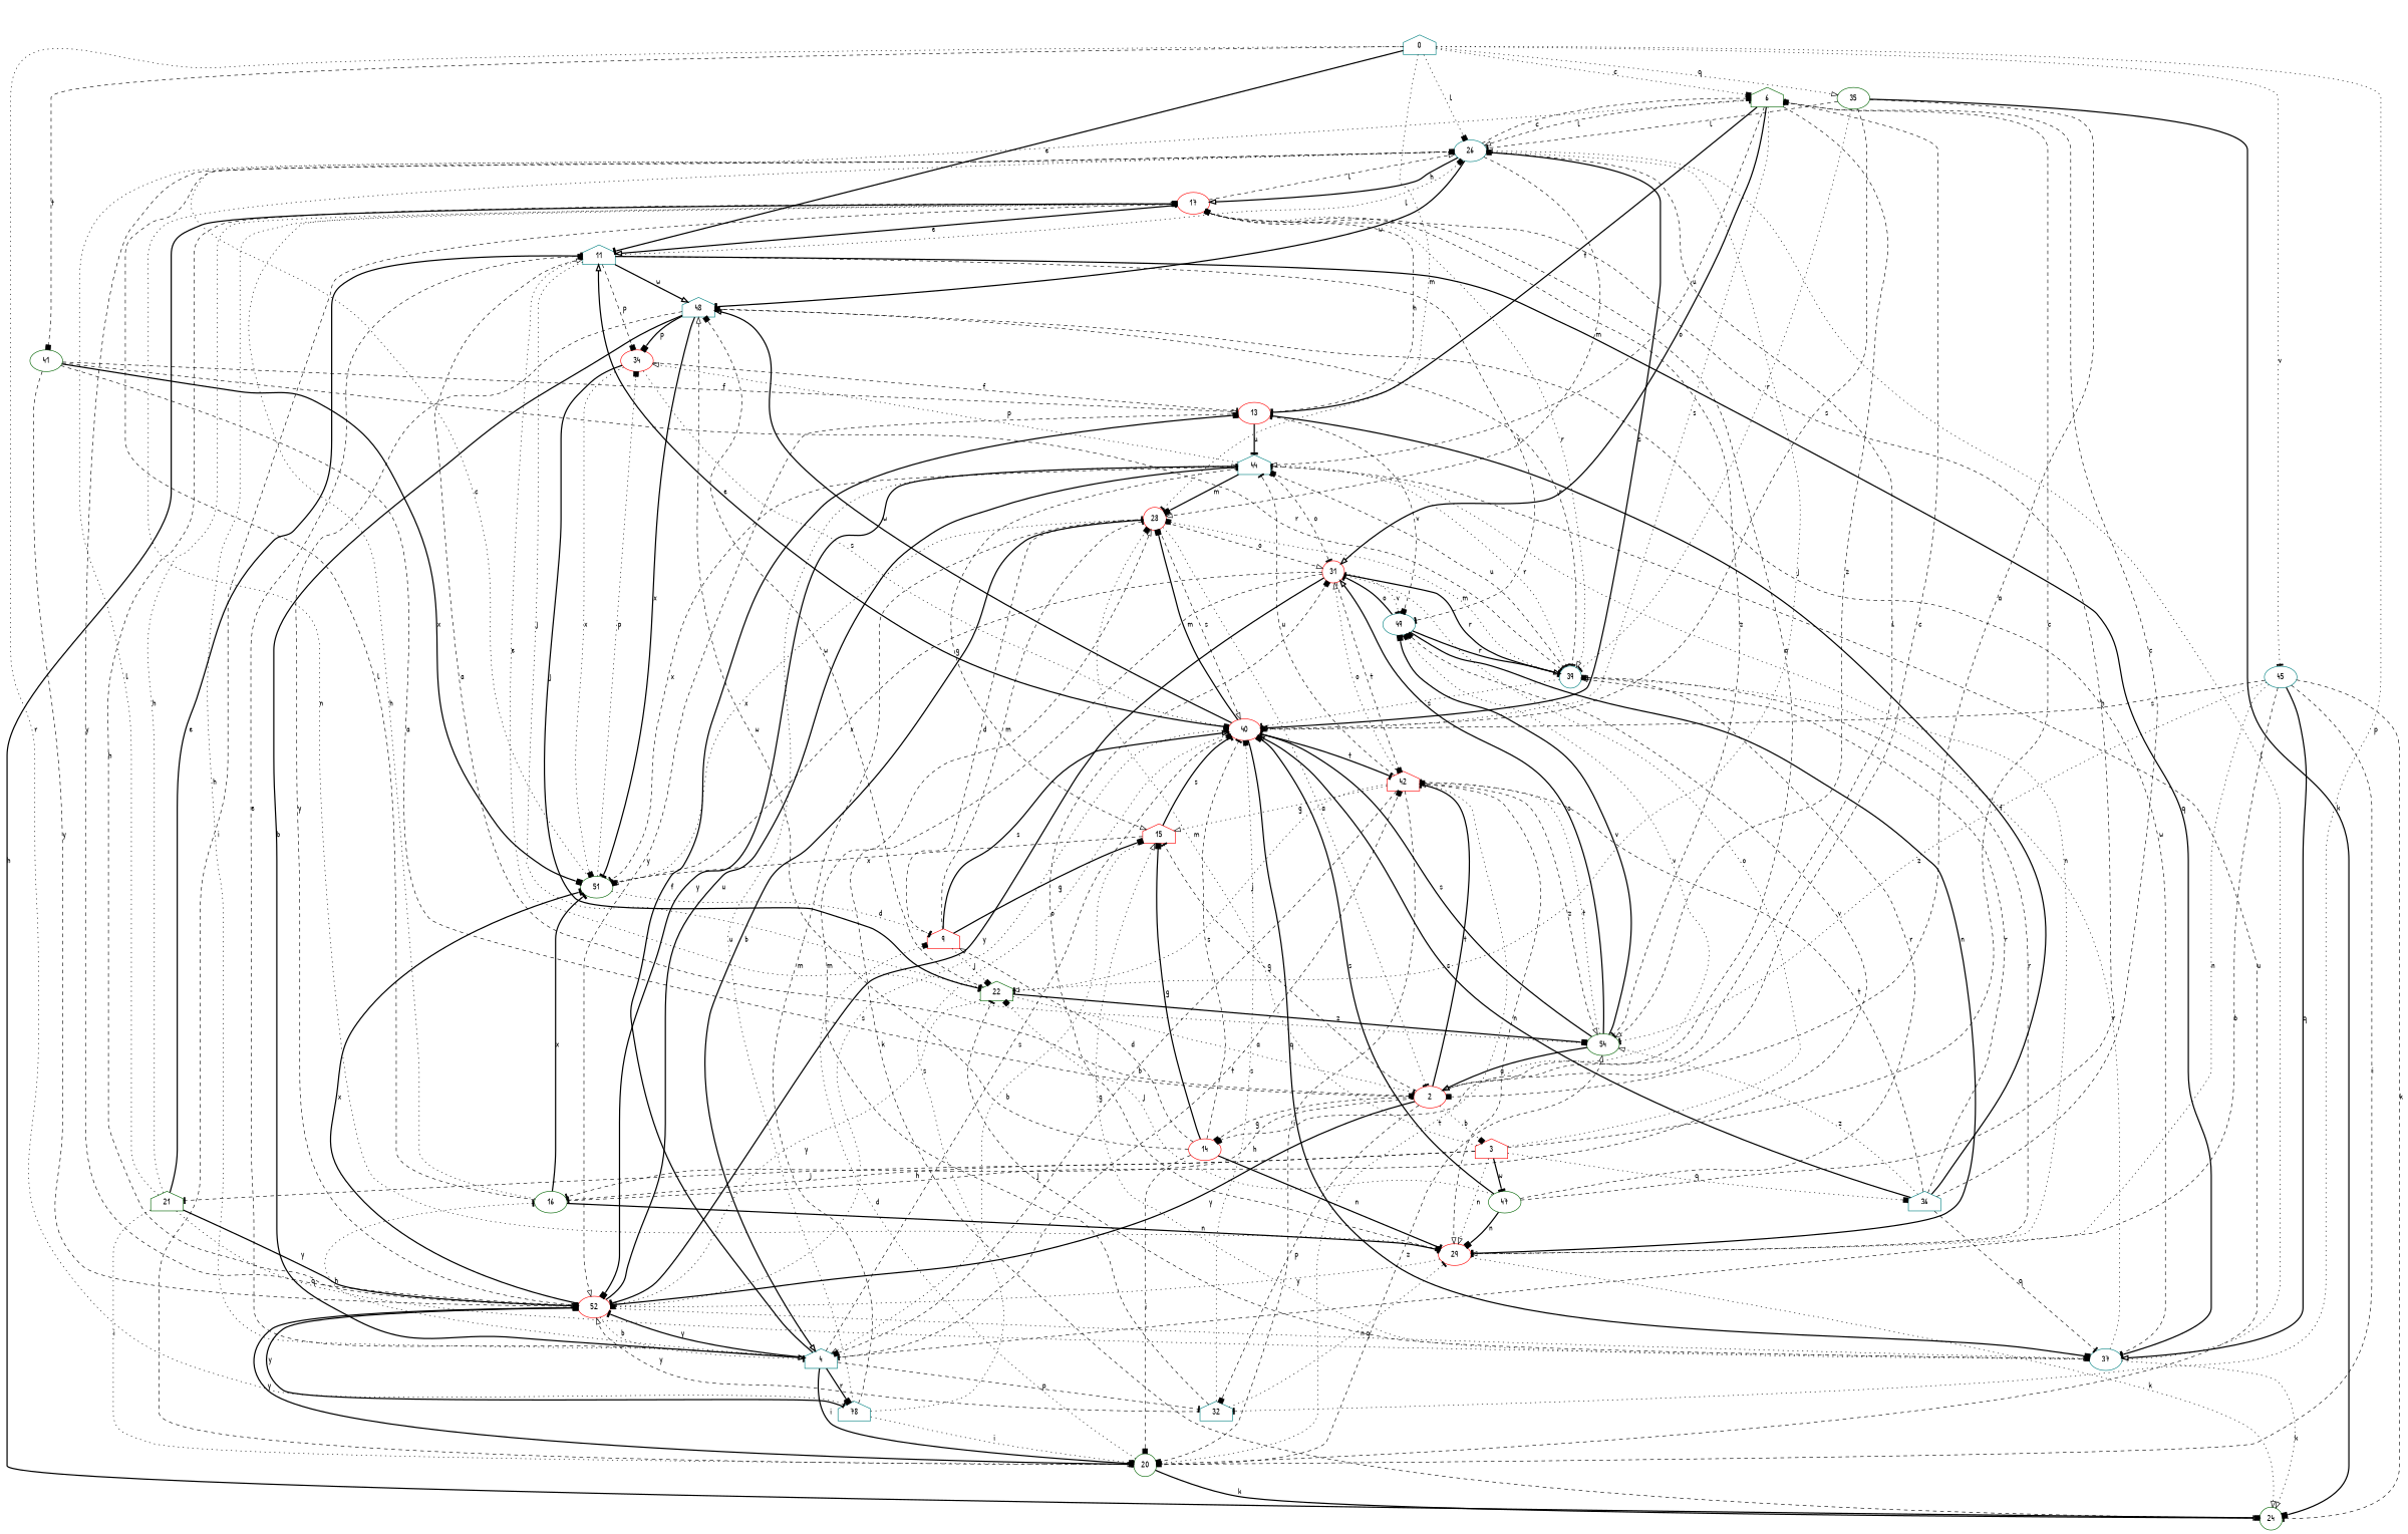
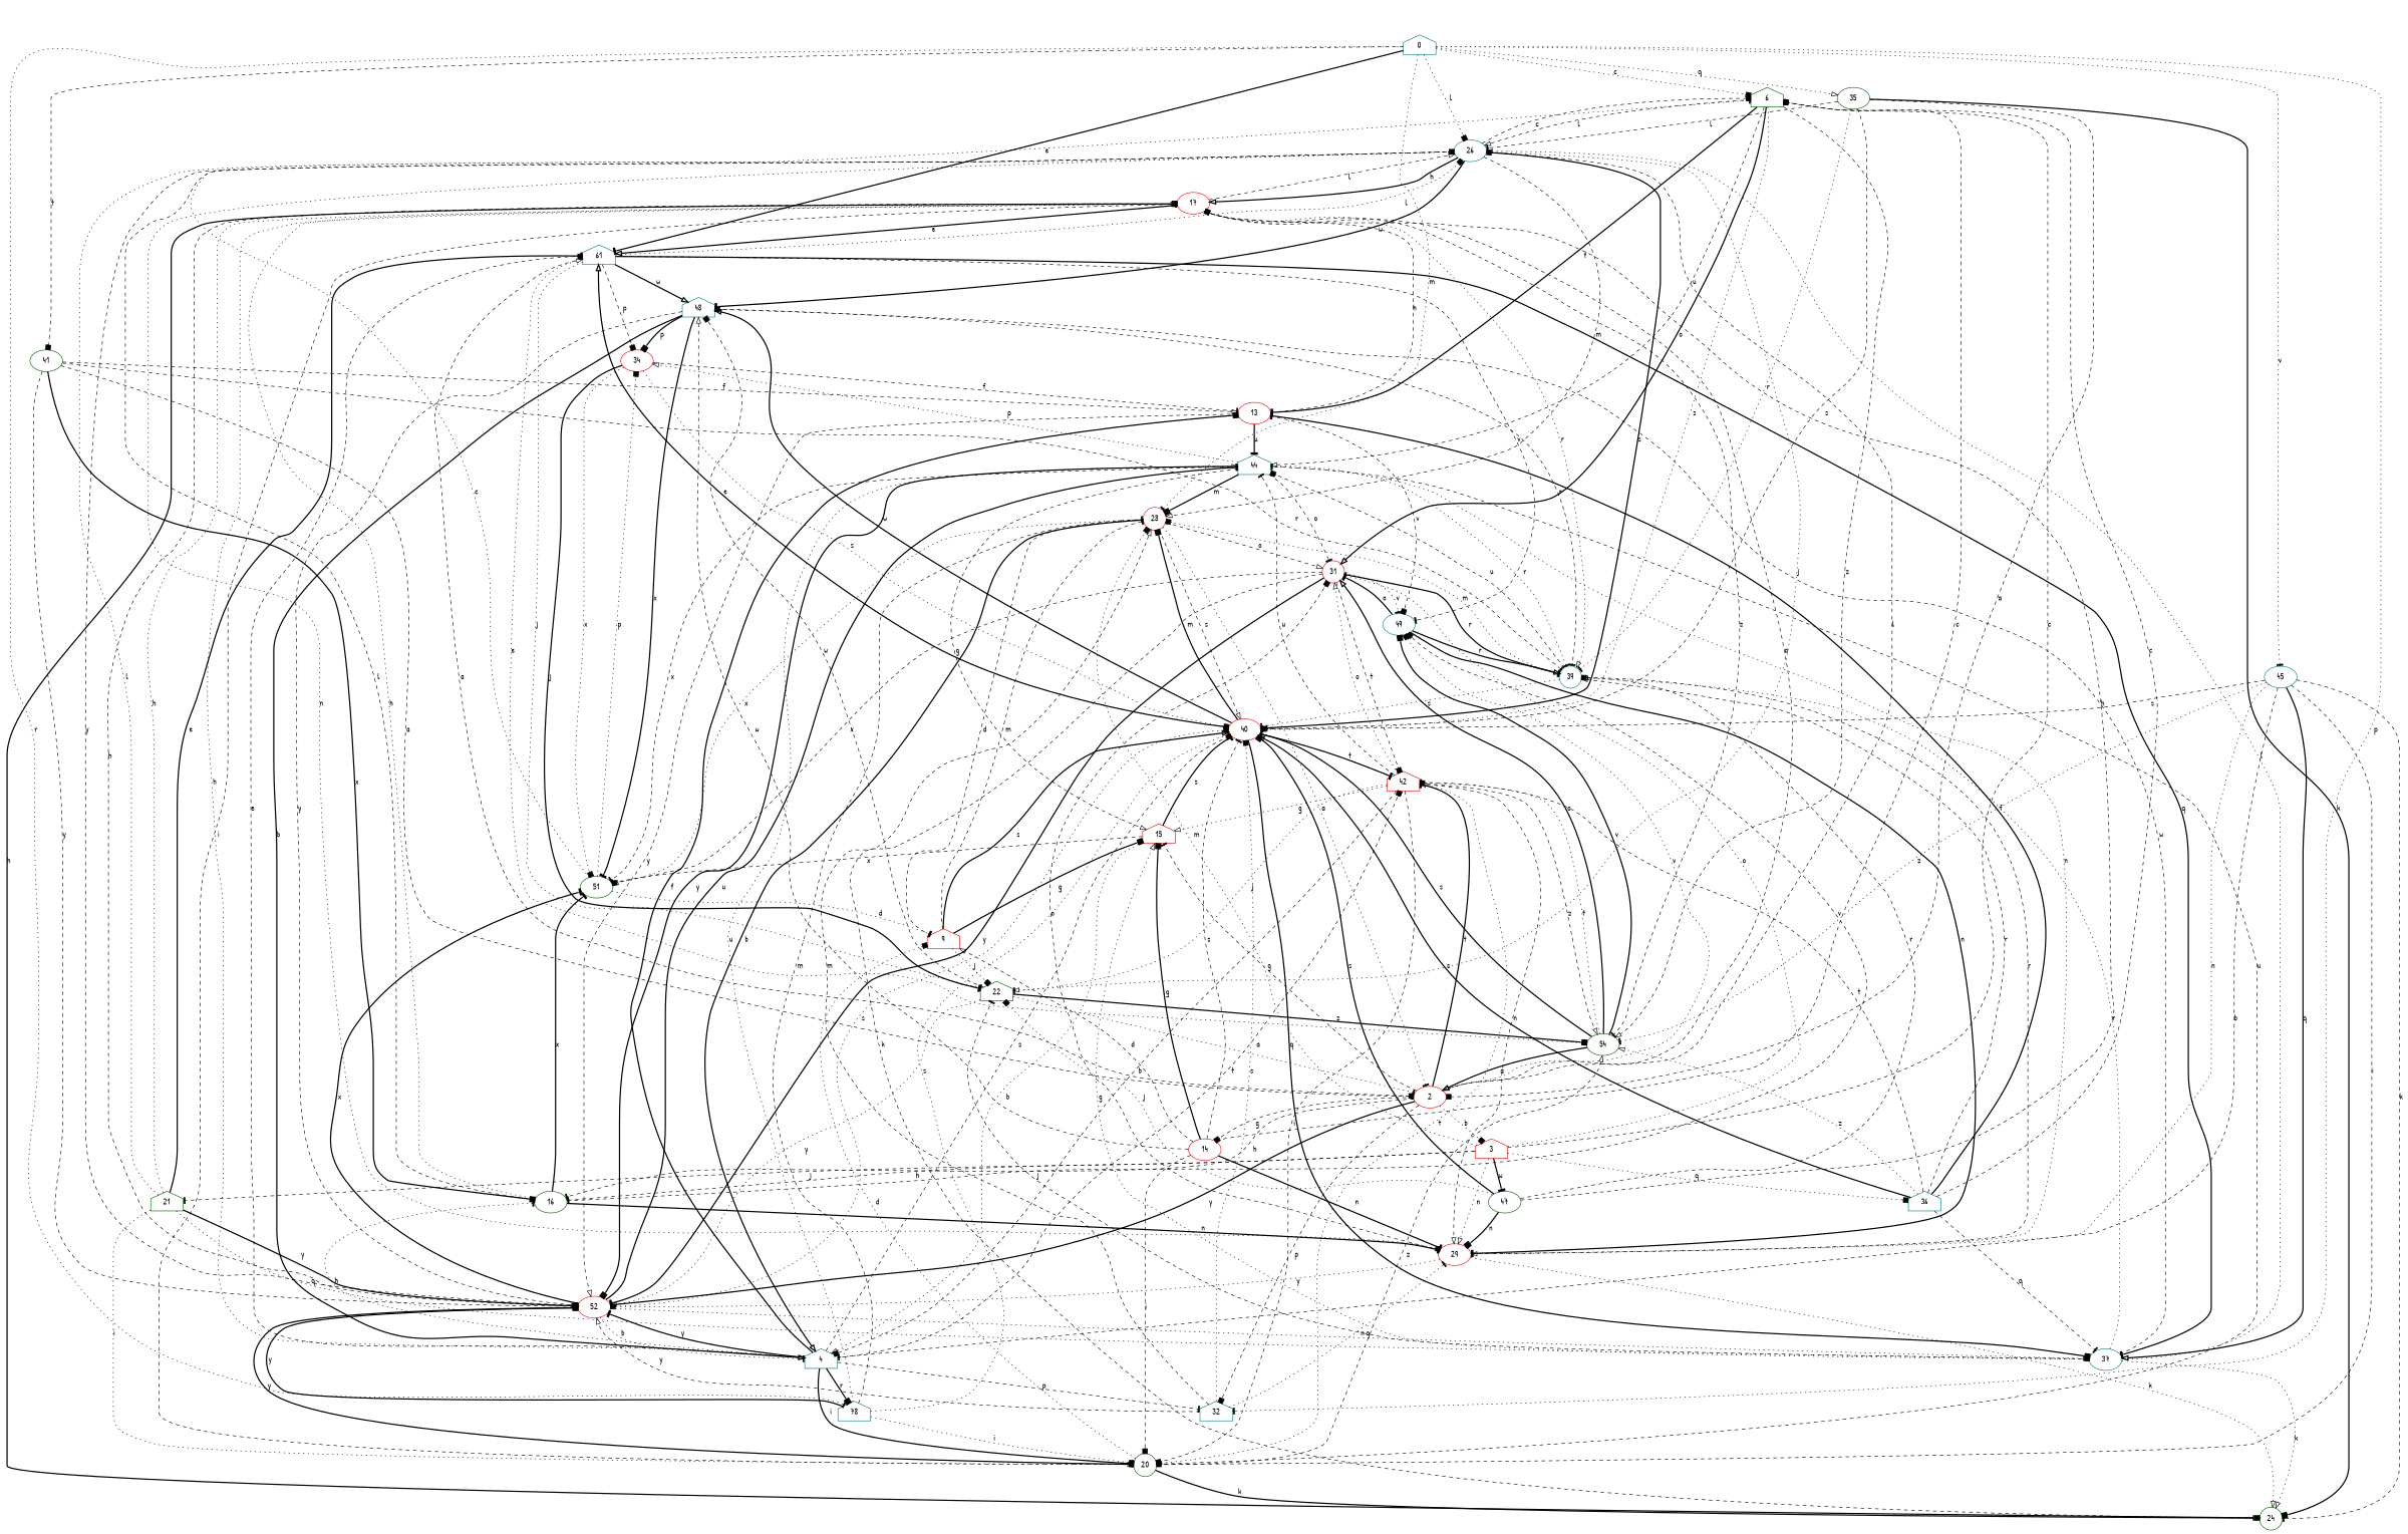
  strict digraph {
    fontname="Patrick Hand"
    node [color=red fontname="Patrick Hand" shape=ellipse]
    edge [arrowhead=tee fontname="Patrick Hand" style=dashed]
    0 [color=teal shape=house]
    6 [color=darkgreen shape=house]
-   11 [color=teal shape=house]
+   11 [color=teal shape=house label=61]
    26 [color=teal]
    28 [shape=circle]
    32 [color=teal shape=house]
    35 [color=darkgreen]
    n8 [color=teal label=78 shape=house]
    41 [color=darkgreen]
    45 [color=teal]
    31 [shape=circle]
    13
    40
    44 [color=teal shape=house]
    54 [color=darkgreen]
    2
    n17 [color=teal label=49]
    22 [color=darkgreen shape=house]
    34
    37 [color=teal]
    48 [color=teal shape=house]
    52
    29
    17
    4 [color=teal shape=house]
    9 [shape=house]
    51 [color=darkgreen]
    39 [color=teal shape=circle]
    24 [color=darkgreen shape=circle]
    20 [color=darkgreen shape=circle]
    3 [shape=house]
    14
    15 [shape=house]
    16 [color=darkgreen]
    42 [shape=house]
    21 [color=darkgreen shape=house]
    36 [color=teal shape=house]
    47 [color=darkgreen]
    0 -> 6 [arrowhead=box label=c style=dotted]
    0 -> 11 [label=e style=bold]
    0 -> 26 [arrowhead=box label=l style=dotted]
    0 -> 28 [label=m style=dotted]
    0 -> 32 [label=p style=dotted]
    0 -> 35 [arrowhead=onormal label=q style=dotted]
    0 -> n8 [label=r style=dotted]
    0 -> 41 [arrowhead=box label=t]
    0 -> 45 [label=v style=dotted]
    6 -> 26 [arrowhead=onormal label=l]
    6 -> 31 [arrowhead=onormal label=o style=bold]
    6 -> 13 [label=f style=bold]
    6 -> 40 [arrowhead=onormal label=s style=dotted]
    6 -> 44 [arrowhead=onormal label=u]
    6 -> 54 [arrowhead=onormal label=z]
    11 -> 26 [arrowhead=box label=l style=dotted]
    11 -> 2 [arrowhead=box label=a]
    11 -> n17 [label=v]
    11 -> 22 [label=j style=dotted]
    11 -> 34 [arrowhead=box label=p]
    11 -> 37 [label=q style=bold]
    11 -> 48 [arrowhead=onormal label=w style=bold]
    26 -> 6 [arrowhead=box label=c]
    26 -> 28 [arrowhead=onormal label=m]
    26 -> 40 [arrowhead=onormal label=s style=bold]
    26 -> 22 [arrowhead=onormal label=j style=dotted]
    26 -> 48 [label=w style=bold]
    26 -> 52 [label=y]
    26 -> 29 [arrowhead=box label=n style=dotted]
    26 -> 17 [arrowhead=onormal label=h style=bold]
    28 -> 31 [arrowhead=onormal label=o]
    28 -> 40 [arrowhead=onormal label=s]
    28 -> 2 [label=a style=dotted]
    28 -> 4 [arrowhead=onormal label=b style=bold]
    28 -> 9 [label=d]
    28 -> 51 [arrowhead=onormal label=x style=dotted]
    32 -> 28 [arrowhead=onormal label=m]
    32 -> 40 [arrowhead=box label=s style=dotted]
    32 -> 52 [arrowhead=onormal label=y]
    32 -> 29 [label=n style=dotted]
    35 -> 26 [label=l]
    35 -> 40 [label=s]
    35 -> 2 [arrowhead=box label=a]
    35 -> 39 [label=r style=dotted]
    35 -> 24 [arrowhead=box label=k style=bold]
    n8 -> 28 [label=m]
    n8 -> 40 [label=s style=dotted]
    n8 -> 44 [arrowhead=onormal label=u style=dotted]
    n8 -> 52 [arrowhead=box label=y style=bold]
    n8 -> 20 [arrowhead=box label=i style=dotted]
    41 -> 13 [arrowhead=onormal label=f]
    41 -> 2 [label=a]
    41 -> 52 [label=y]
-   41 -> 51 [arrowhead=box label=x style=bold]
+   41 -> 16 [arrowhead=box label=x style=bold]
    41 -> 39 [label=r]
    45 -> 40 [arrowhead=box label=s]
    45 -> 54 [label=z style=dotted]
    45 -> 37 [arrowhead=onormal label=q style=bold]
    45 -> 29 [arrowhead=onormal label=n style=dotted]
    45 -> 4 [label=b]
    45 -> 24 [label=k]
    45 -> 20 [arrowhead=box label=i]
    31 -> n17 [label=v style=dotted]
    31 -> 52 [label=y style=bold]
    31 -> 51 [arrowhead=box label=x]
    31 -> 39 [label=r style=bold]
    31 -> 24 [arrowhead=box label=k]
    31 -> 42 [arrowhead=box label=t]
    13 -> 44 [label=u style=bold]
    13 -> n17 [arrowhead=box label=v]
    13 -> 52 [arrowhead=onormal label=y]
    13 -> 17 [arrowhead=box label=h]
    40 -> 11 [arrowhead=onormal label=e style=bold]
    40 -> 28 [arrowhead=box label=m style=bold]
    40 -> 37 [arrowhead=box label=q style=bold]
    40 -> 48 [arrowhead=onormal label=w style=bold]
    40 -> 42 [label=t style=bold]
    44 -> 28 [arrowhead=box label=m style=bold]
    44 -> 31 [label=o]
    44 -> 34 [arrowhead=onormal label=p style=dotted]
    44 -> 52 [arrowhead=box label=y style=bold]
    44 -> 29 [label=n style=dotted]
    44 -> 51 [label=x]
    44 -> 39 [label=r style=dotted]
    44 -> 15 [arrowhead=onormal label=g]
    54 -> 11 [arrowhead=onormal label=e style=dotted]
    54 -> 31 [arrowhead=onormal label=o style=bold]
    54 -> 40 [label=s style=bold]
    54 -> 2 [arrowhead=onormal label=a style=bold]
    54 -> n17 [arrowhead=box label=v style=bold]
    54 -> 42 [arrowhead=box label=t style=dotted]
    2 -> 26 [arrowhead=box label=l]
    2 -> 32 [arrowhead=box label=p]
    2 -> n17 [arrowhead=box label=v style=dotted]
    2 -> 52 [label=y style=bold]
    2 -> 3 [arrowhead=box label=b style=dotted]
    2 -> 14 [arrowhead=box label=g]
    2 -> 15 [label=g]
    2 -> 16 [label=h]
    2 -> 42 [label=t style=bold]
    n17 -> 31 [label=o style=bold]
    n17 -> 29 [label=n style=bold]
    n17 -> 39 [arrowhead=onormal label=r style=bold]
    22 -> 54 [arrowhead=box label=z style=bold]
    22 -> 2 [label=a style=dotted]
    22 -> 48 [arrowhead=box label=w]
    22 -> 52 [arrowhead=onormal label=y style=dotted]
    34 -> 13 [label=f]
    34 -> 40 [arrowhead=box label=s style=dotted]
    34 -> 22 [label=j style=bold]
    34 -> 51 [arrowhead=box label=x style=dotted]
    37 -> 26 [arrowhead=onormal label=l style=dotted]
    37 -> 22 [label=j]
    37 -> 48 [arrowhead=box label=w]
    37 -> 39 [arrowhead=onormal label=r style=dotted]
    37 -> 24 [arrowhead=onormal label=k style=dotted]
    37 -> 15 [arrowhead=onormal label=g style=dotted]
    48 -> 34 [arrowhead=box label=p style=bold]
    48 -> 52 [arrowhead=box label=y]
    48 -> 4 [arrowhead=onormal label=b style=bold]
    48 -> 51 [label=x style=bold]
    48 -> 39 [label=r]
    52 -> 40 [arrowhead=box label=s style=dotted]
    52 -> 44 [label=u style=bold]
    52 -> 37 [arrowhead=onormal label=q style=dotted]
    52 -> 17 [arrowhead=box label=h]
    52 -> 4 [label=b style=dotted]
    52 -> 51 [label=x style=bold]
    29 -> 31 [arrowhead=box label=o]
    29 -> 52 [arrowhead=box label=y style=dotted]
    29 -> 39 [arrowhead=onormal label=r]
    29 -> 24 [arrowhead=onormal label=k style=dotted]
    17 -> 11 [arrowhead=onormal label=e style=bold]
    17 -> 26 [arrowhead=onormal label=l]
    17 -> 54 [label=z]
    17 -> 2 [arrowhead=onormal label=a]
    17 -> 39 [arrowhead=onormal label=r style=dotted]
    17 -> 20 [arrowhead=onormal label=i]
    4 -> 11 [arrowhead=box label=e]
    4 -> 32 [label=p]
    4 -> n8 [arrowhead=box label=r style=bold]
    4 -> 13 [arrowhead=box label=f style=bold]
    4 -> 40 [arrowhead=box label=s]
    4 -> 52 [label=y style=bold]
    4 -> 17 [arrowhead=onormal label=h style=dotted]
    4 -> 20 [label=i style=bold]
    4 -> 16 [label=h style=dotted]
    4 -> 42 [arrowhead=box label=t]
    9 -> 28 [label=m]
    9 -> 40 [arrowhead=onormal label=s style=bold]
    9 -> 22 [arrowhead=box label=j style=dotted]
    9 -> 15 [arrowhead=box label=g style=bold]
    51 -> 6 [label=c style=dotted]
    51 -> 34 [arrowhead=box label=p style=dotted]
    51 -> 9 [label=d style=dotted]
    39 -> 28 [arrowhead=box label=m style=dotted]
    39 -> 40 [label=s style=dotted]
    39 -> 44 [arrowhead=box label=u]
    24 -> 17 [arrowhead=box label=h style=bold]
    20 -> 44 [label=u]
    20 -> 54 [arrowhead=onormal label=z]
    20 -> 52 [arrowhead=box label=y style=bold]
    20 -> 9 [arrowhead=box label=d style=dotted]
    20 -> 24 [arrowhead=onormal label=k style=bold]
    20 -> 42 [arrowhead=onormal label=t style=dotted]
    3 -> 6 [arrowhead=box label=c]
    3 -> 28 [arrowhead=box label=m style=dotted]
    3 -> 31 [label=o style=dotted]
    3 -> 29 [arrowhead=onormal label=n style=dotted]
    3 -> 16 [label=h]
    3 -> 21 [label=j]
    3 -> 36 [arrowhead=box label=q style=dotted]
    3 -> 47 [label=w style=bold]
-   6 -> 14 [arrowhead=box label=c]
+   14 -> 6 [arrowhead=box label=c]
    14 -> 40 [label=s]
    14 -> 48 [arrowhead=onormal label=w]
    14 -> 29 [label=n style=bold]
    14 -> 9 [arrowhead=onormal label=d]
    14 -> 20 [arrowhead=box label=i]
    14 -> 15 [arrowhead=box label=g style=bold]
    15 -> 40 [label=s style=bold]
    15 -> 4 [arrowhead=onormal label=b style=dotted]
    15 -> 51 [label=x]
    16 -> 26 [arrowhead=box label=l]
    16 -> n17 [arrowhead=box label=v]
    16 -> 29 [label=n style=bold]
    16 -> 17 [label=h style=dotted]
    16 -> 51 [label=x style=bold]
    42 -> 31 [arrowhead=onormal label=o style=dotted]
    42 -> 44 [label=u]
    42 -> 54 [arrowhead=onormal label=z]
    42 -> 22 [label=j style=dotted]
    42 -> 29 [arrowhead=onormal label=n]
    42 -> 4 [arrowhead=box label=b]
    42 -> 20 [arrowhead=box label=i]
    42 -> 15 [arrowhead=onormal label=g style=dotted]
    21 -> 11 [label=e style=bold]
    21 -> 26 [arrowhead=box label=l style=dotted]
    21 -> 37 [arrowhead=box label=q style=dotted]
    21 -> 52 [arrowhead=onormal label=y style=bold]
    21 -> 17 [label=h style=dotted]
    21 -> 20 [arrowhead=box label=i style=dotted]
    36 -> 6 [label=c]
    36 -> 13 [label=f style=bold]
    36 -> 40 [arrowhead=onormal label=s style=bold]
    36 -> 54 [arrowhead=onormal label=z style=dotted]
    36 -> 37 [label=q]
    36 -> 39 [arrowhead=onormal label=r]
    36 -> 42 [label=t]
    47 -> 40 [arrowhead=box label=s style=bold]
    47 -> 22 [arrowhead=box label=j style=dotted]
    47 -> 29 [arrowhead=box label=n style=bold]
    47 -> 17 [arrowhead=box label=h]
    47 -> 39 [arrowhead=box label=r]
  }
